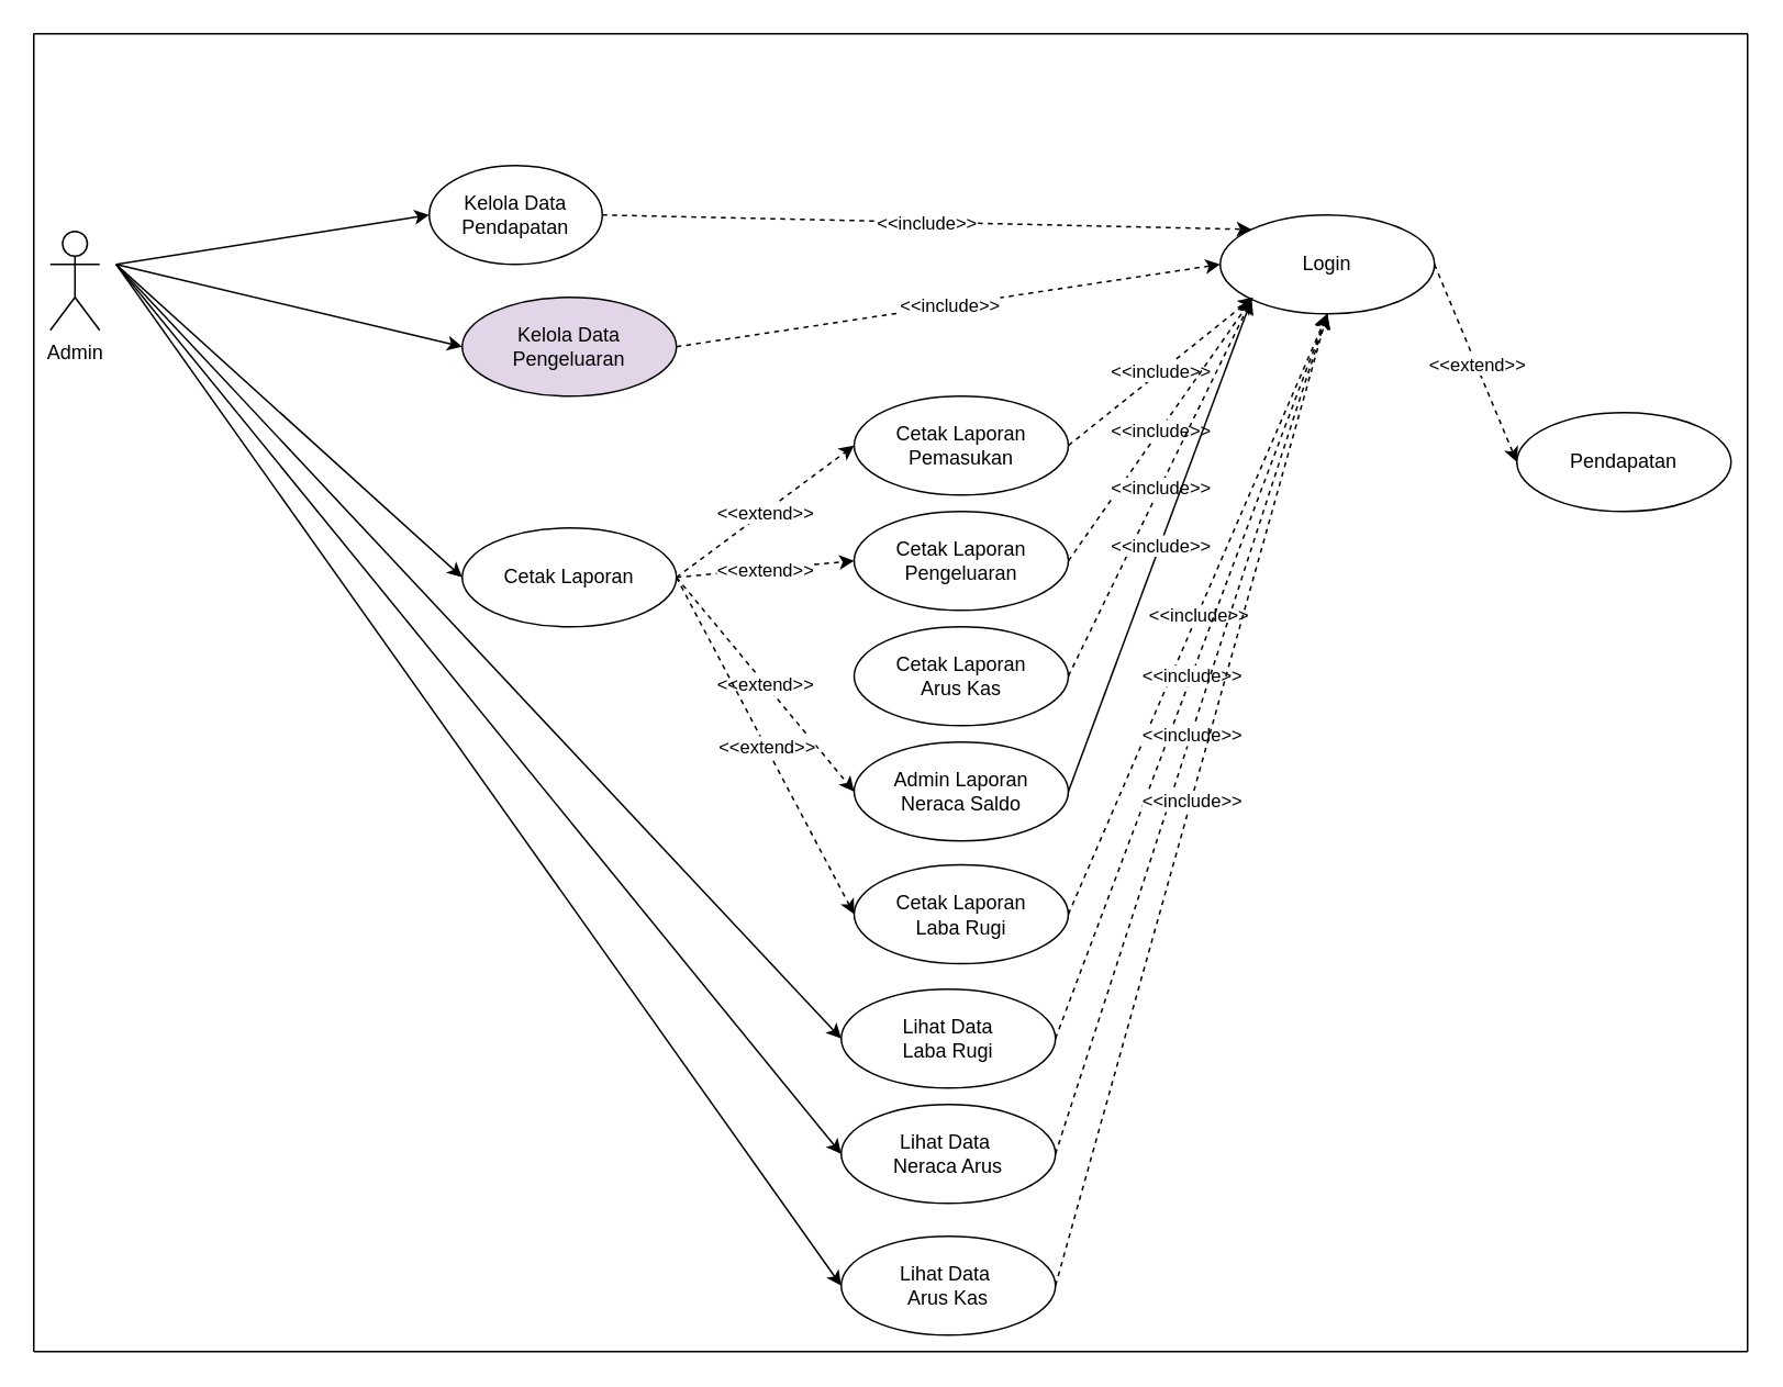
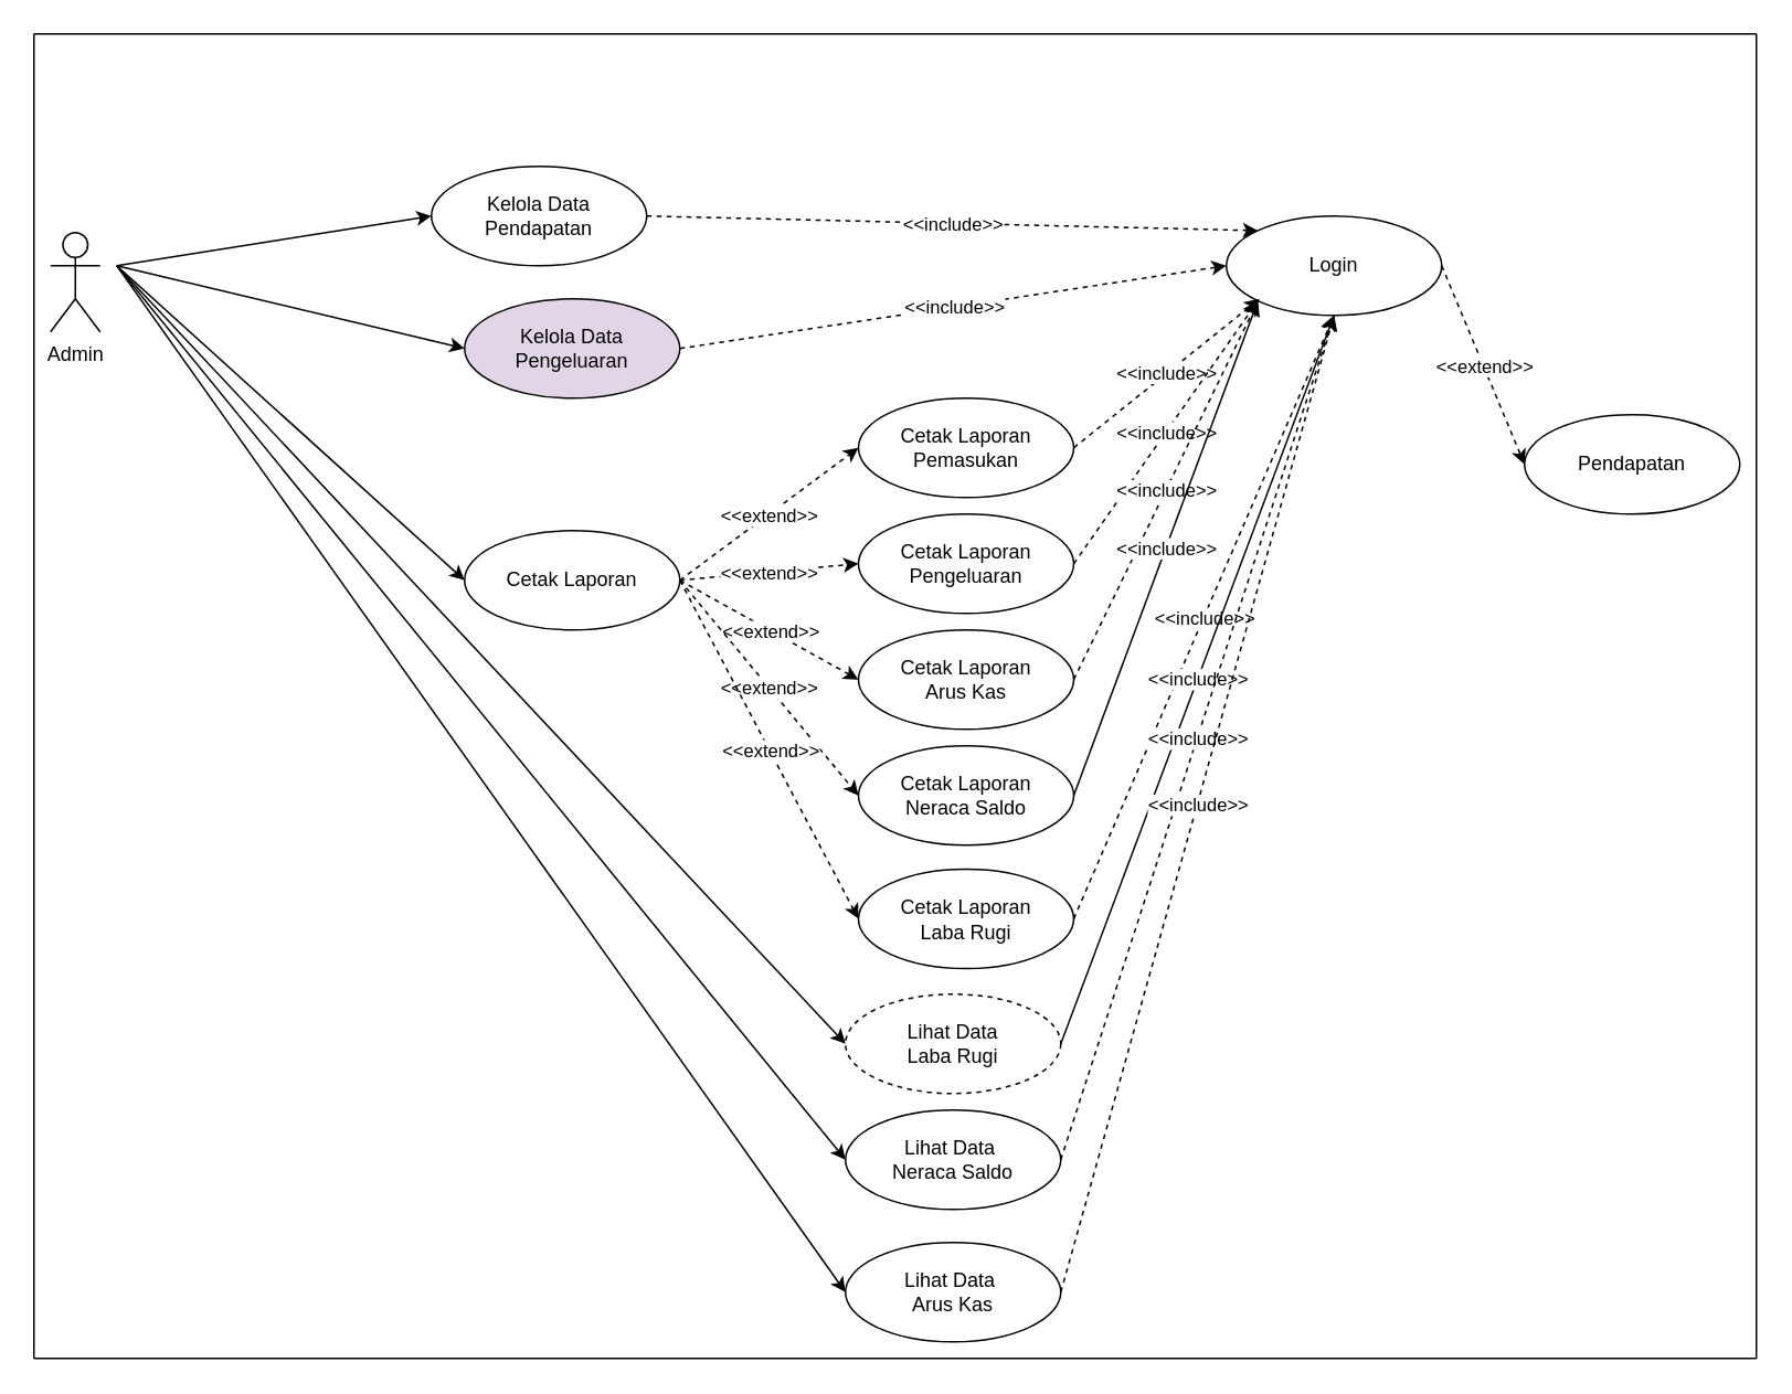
  <mxCell id="0" />
  <mxCell id="1" parent="0" />
  <mxCell id="2" value="Admin" style="shape=umlActor;verticalLabelPosition=bottom;verticalAlign=top;html=1;outlineConnect=0;" vertex="1" parent="1"><mxGeometry x="30" y="140" width="30" height="60" as="geometry" /></mxCell>
- <mxCell id="3" value="Kelola Data Pendapatan" style="ellipse;whiteSpace=wrap;html=1;" vertex="1" parent="1"><mxGeometry x="260" y="100" width="105" height="60" as="geometry" /></mxCell>
+ <mxCell id="3" value="Kelola Data Pendapatan" style="ellipse;whiteSpace=wrap;html=1;" vertex="1" parent="1"><mxGeometry x="260" y="100" width="130" height="60" as="geometry" /></mxCell>
  <mxCell id="4" value="Kelola Data Pengeluaran" style="ellipse;whiteSpace=wrap;html=1;fillColor=#e1d5e7;" vertex="1" parent="1"><mxGeometry x="280" y="180" width="130" height="60" as="geometry" /></mxCell>
  <mxCell id="5" value="Cetak Laporan" style="ellipse;whiteSpace=wrap;html=1;" vertex="1" parent="1"><mxGeometry x="280" y="320" width="130" height="60" as="geometry" /></mxCell>
  <mxCell id="6" value="Login" style="ellipse;whiteSpace=wrap;html=1;" vertex="1" parent="1"><mxGeometry x="740" y="130" width="130" height="60" as="geometry" /></mxCell>
  <mxCell id="7" value="" style="endArrow=classic;html=1;dashed=1;exitX=1;exitY=0.5;exitDx=0;exitDy=0;entryX=0;entryY=0;entryDx=0;entryDy=0;" edge="1" parent="1" source="3" target="6"><mxGeometry relative="1" as="geometry"><mxPoint x="400" y="90" as="sourcePoint" /><mxPoint x="200" y="380" as="targetPoint" /></mxGeometry></mxCell>
  <mxCell id="8" value="&amp;lt;&amp;lt;include&amp;gt;&amp;gt;" style="edgeLabel;resizable=0;html=1;align=center;verticalAlign=middle;" connectable="0" vertex="1" parent="7"><mxGeometry relative="1" as="geometry" /></mxCell>
  <mxCell id="9" value="" style="endArrow=classic;html=1;dashed=1;exitX=1;exitY=0.5;exitDx=0;exitDy=0;entryX=0;entryY=0.5;entryDx=0;entryDy=0;" edge="1" parent="1" source="4" target="6"><mxGeometry relative="1" as="geometry"><mxPoint x="360" y="70" as="sourcePoint" /><mxPoint x="480" y="150" as="targetPoint" /></mxGeometry></mxCell>
  <mxCell id="10" value="&amp;lt;&amp;lt;include&amp;gt;&amp;gt;" style="edgeLabel;resizable=0;html=1;align=center;verticalAlign=middle;" connectable="0" vertex="1" parent="9"><mxGeometry relative="1" as="geometry" /></mxCell>
  <mxCell id="11" value="Pendapatan" style="ellipse;whiteSpace=wrap;html=1;" vertex="1" parent="1"><mxGeometry x="920" y="250" width="130" height="60" as="geometry" /></mxCell>
  <mxCell id="12" value="" style="endArrow=none;html=1;" edge="1" parent="1"><mxGeometry width="50" height="50" relative="1" as="geometry"><mxPoint x="20" y="820" as="sourcePoint" /><mxPoint x="20" y="20" as="targetPoint" /></mxGeometry></mxCell>
  <mxCell id="13" value="" style="endArrow=none;html=1;" edge="1" parent="1"><mxGeometry width="50" height="50" relative="1" as="geometry"><mxPoint x="1060" y="820" as="sourcePoint" /><mxPoint x="1060" y="20" as="targetPoint" /></mxGeometry></mxCell>
  <mxCell id="14" value="" style="endArrow=none;html=1;" edge="1" parent="1"><mxGeometry width="50" height="50" relative="1" as="geometry"><mxPoint x="1060" y="820" as="sourcePoint" /><mxPoint x="20" y="820" as="targetPoint" /></mxGeometry></mxCell>
  <mxCell id="15" value="" style="endArrow=none;html=1;" edge="1" parent="1"><mxGeometry width="50" height="50" relative="1" as="geometry"><mxPoint x="1060" y="20" as="sourcePoint" /><mxPoint x="20" y="20" as="targetPoint" /></mxGeometry></mxCell>
- <mxCell id="16" value="Lihat Data &lt;br&gt;Laba Rugi" style="ellipse;whiteSpace=wrap;html=1;" vertex="1" parent="1"><mxGeometry x="510" y="600" width="130" height="60" as="geometry" /></mxCell>
- <mxCell id="17" value="Lihat Data&amp;nbsp;&lt;br&gt;Neraca Arus" style="ellipse;whiteSpace=wrap;html=1;" vertex="1" parent="1"><mxGeometry x="510" y="670" width="130" height="60" as="geometry" /></mxCell>
+ <mxCell id="16" value="Lihat Data &lt;br&gt;Laba Rugi" style="ellipse;whiteSpace=wrap;html=1;dashed=1;" vertex="1" parent="1"><mxGeometry x="510" y="600" width="130" height="60" as="geometry" /></mxCell>
+ <mxCell id="17" value="Lihat Data&amp;nbsp;&lt;br&gt;Neraca Saldo" style="ellipse;whiteSpace=wrap;html=1;" vertex="1" parent="1"><mxGeometry x="510" y="670" width="130" height="60" as="geometry" /></mxCell>
  <mxCell id="18" value="Lihat Data&amp;nbsp;&lt;br&gt;Arus Kas" style="ellipse;whiteSpace=wrap;html=1;" vertex="1" parent="1"><mxGeometry x="510" y="750" width="130" height="60" as="geometry" /></mxCell>
  <mxCell id="19" value="" style="endArrow=classic;html=1;entryX=0;entryY=0.5;entryDx=0;entryDy=0;" edge="1" parent="1" target="3"><mxGeometry width="50" height="50" relative="1" as="geometry"><mxPoint x="70" y="160" as="sourcePoint" /><mxPoint x="150" y="310" as="targetPoint" /></mxGeometry></mxCell>
  <mxCell id="20" value="" style="endArrow=classic;html=1;entryX=0;entryY=0.5;entryDx=0;entryDy=0;" edge="1" parent="1" target="4"><mxGeometry width="50" height="50" relative="1" as="geometry"><mxPoint x="70" y="160" as="sourcePoint" /><mxPoint x="230" y="70" as="targetPoint" /></mxGeometry></mxCell>
  <mxCell id="21" value="" style="endArrow=classic;html=1;entryX=0;entryY=0.5;entryDx=0;entryDy=0;" edge="1" parent="1" target="5"><mxGeometry width="50" height="50" relative="1" as="geometry"><mxPoint x="70" y="160" as="sourcePoint" /><mxPoint x="230" y="230" as="targetPoint" /></mxGeometry></mxCell>
  <mxCell id="22" value="" style="endArrow=classic;html=1;entryX=0;entryY=0.5;entryDx=0;entryDy=0;" edge="1" parent="1" target="16"><mxGeometry width="50" height="50" relative="1" as="geometry"><mxPoint x="70" y="160" as="sourcePoint" /><mxPoint x="230" y="310" as="targetPoint" /></mxGeometry></mxCell>
  <mxCell id="23" value="" style="endArrow=classic;html=1;entryX=0;entryY=0.5;entryDx=0;entryDy=0;" edge="1" parent="1" target="17"><mxGeometry width="50" height="50" relative="1" as="geometry"><mxPoint x="70" y="160" as="sourcePoint" /><mxPoint x="210" y="420" as="targetPoint" /></mxGeometry></mxCell>
  <mxCell id="24" value="" style="endArrow=classic;html=1;entryX=0;entryY=0.5;entryDx=0;entryDy=0;" edge="1" parent="1" target="18"><mxGeometry width="50" height="50" relative="1" as="geometry"><mxPoint x="70" y="160" as="sourcePoint" /><mxPoint x="230" y="450" as="targetPoint" /></mxGeometry></mxCell>
  <mxCell id="25" value="Cetak Laporan&lt;br&gt;Pemasukan" style="ellipse;whiteSpace=wrap;html=1;" vertex="1" parent="1"><mxGeometry x="517.83" y="240" width="130" height="60" as="geometry" /></mxCell>
  <mxCell id="26" value="Cetak Laporan&lt;br&gt;Pengeluaran" style="ellipse;whiteSpace=wrap;html=1;" vertex="1" parent="1"><mxGeometry x="517.83" y="310" width="130" height="60" as="geometry" /></mxCell>
  <mxCell id="27" value="Cetak Laporan&lt;br&gt;Arus Kas" style="ellipse;whiteSpace=wrap;html=1;" vertex="1" parent="1"><mxGeometry x="517.83" y="380" width="130" height="60" as="geometry" /></mxCell>
- <mxCell id="28" value="Admin Laporan&lt;br&gt;Neraca Saldo" style="ellipse;whiteSpace=wrap;html=1;" vertex="1" parent="1"><mxGeometry x="517.83" y="450" width="130" height="60" as="geometry" /></mxCell>
+ <mxCell id="28" value="Cetak Laporan&lt;br&gt;Neraca Saldo" style="ellipse;whiteSpace=wrap;html=1;" vertex="1" parent="1"><mxGeometry x="517.83" y="450" width="130" height="60" as="geometry" /></mxCell>
  <mxCell id="29" value="Cetak Laporan&lt;br&gt;Laba Rugi" style="ellipse;whiteSpace=wrap;html=1;" vertex="1" parent="1"><mxGeometry x="517.83" y="524.5" width="130" height="60" as="geometry" /></mxCell>
  <mxCell id="30" value="" style="endArrow=classic;html=1;exitX=1;exitY=0.5;exitDx=0;exitDy=0;entryX=0;entryY=0.5;entryDx=0;entryDy=0;dashed=1;" edge="1" parent="1" source="5" target="26"><mxGeometry relative="1" as="geometry"><mxPoint x="414" y="380" as="sourcePoint" /><mxPoint x="527.83" y="280" as="targetPoint" /></mxGeometry></mxCell>
  <mxCell id="31" value="&amp;lt;&amp;lt;extend&amp;gt;&amp;gt;" style="edgeLabel;resizable=0;html=1;align=center;verticalAlign=middle;" connectable="0" vertex="1" parent="30"><mxGeometry relative="1" as="geometry" /></mxCell>
+ <mxCell id="32" value="" style="endArrow=classic;html=1;exitX=1;exitY=0.5;exitDx=0;exitDy=0;entryX=0;entryY=0.5;entryDx=0;entryDy=0;dashed=1;" edge="1" parent="1" source="5" target="27"><mxGeometry relative="1" as="geometry"><mxPoint x="414" y="380" as="sourcePoint" /><mxPoint x="527.83" y="350" as="targetPoint" /></mxGeometry></mxCell>
+ <mxCell id="33" value="&amp;lt;&amp;lt;extend&amp;gt;&amp;gt;" style="edgeLabel;resizable=0;html=1;align=center;verticalAlign=middle;" connectable="0" vertex="1" parent="32"><mxGeometry relative="1" as="geometry" /></mxCell>
  <mxCell id="34" value="" style="endArrow=classic;html=1;exitX=1;exitY=0.5;exitDx=0;exitDy=0;entryX=0;entryY=0.5;entryDx=0;entryDy=0;dashed=1;" edge="1" parent="1" source="5" target="28"><mxGeometry relative="1" as="geometry"><mxPoint x="414" y="380" as="sourcePoint" /><mxPoint x="527.83" y="420" as="targetPoint" /></mxGeometry></mxCell>
  <mxCell id="35" value="&amp;lt;&amp;lt;extend&amp;gt;&amp;gt;" style="edgeLabel;resizable=0;html=1;align=center;verticalAlign=middle;" connectable="0" vertex="1" parent="34"><mxGeometry relative="1" as="geometry" /></mxCell>
  <mxCell id="36" value="" style="endArrow=classic;html=1;exitX=1;exitY=0.5;exitDx=0;exitDy=0;dashed=1;entryX=0;entryY=0.5;entryDx=0;entryDy=0;" edge="1" parent="1" source="5" target="29"><mxGeometry relative="1" as="geometry"><mxPoint x="414" y="380" as="sourcePoint" /><mxPoint x="510" y="550" as="targetPoint" /></mxGeometry></mxCell>
  <mxCell id="37" value="&amp;lt;&amp;lt;extend&amp;gt;&amp;gt;" style="edgeLabel;resizable=0;html=1;align=center;verticalAlign=middle;" connectable="0" vertex="1" parent="36"><mxGeometry relative="1" as="geometry" /></mxCell>
  <mxCell id="38" value="" style="endArrow=classic;html=1;dashed=1;exitX=1;exitY=0.5;exitDx=0;exitDy=0;" edge="1" parent="1" source="25"><mxGeometry relative="1" as="geometry"><mxPoint x="360" y="230" as="sourcePoint" /><mxPoint x="760" y="180" as="targetPoint" /></mxGeometry></mxCell>
  <mxCell id="39" value="&amp;lt;&amp;lt;include&amp;gt;&amp;gt;" style="edgeLabel;resizable=0;html=1;align=center;verticalAlign=middle;" connectable="0" vertex="1" parent="38"><mxGeometry relative="1" as="geometry" /></mxCell>
  <mxCell id="40" value="" style="endArrow=classic;html=1;dashed=1;exitX=1;exitY=0.5;exitDx=0;exitDy=0;entryX=0;entryY=1;entryDx=0;entryDy=0;" edge="1" parent="1" source="26" target="6"><mxGeometry relative="1" as="geometry"><mxPoint x="657.83" y="280" as="sourcePoint" /><mxPoint x="770" y="190" as="targetPoint" /></mxGeometry></mxCell>
  <mxCell id="41" value="&amp;lt;&amp;lt;include&amp;gt;&amp;gt;" style="edgeLabel;resizable=0;html=1;align=center;verticalAlign=middle;" connectable="0" vertex="1" parent="40"><mxGeometry relative="1" as="geometry" /></mxCell>
  <mxCell id="42" value="" style="endArrow=classic;html=1;dashed=1;exitX=1;exitY=0.5;exitDx=0;exitDy=0;entryX=0;entryY=1;entryDx=0;entryDy=0;" edge="1" parent="1" source="27" target="6"><mxGeometry relative="1" as="geometry"><mxPoint x="657.83" y="350" as="sourcePoint" /><mxPoint x="790" y="200" as="targetPoint" /></mxGeometry></mxCell>
  <mxCell id="43" value="&amp;lt;&amp;lt;include&amp;gt;&amp;gt;" style="edgeLabel;resizable=0;html=1;align=center;verticalAlign=middle;" connectable="0" vertex="1" parent="42"><mxGeometry relative="1" as="geometry" /></mxCell>
  <mxCell id="44" value="" style="endArrow=classic;html=1;dashed=0;exitX=1;exitY=0.5;exitDx=0;exitDy=0;entryX=0;entryY=1;entryDx=0;entryDy=0;" edge="1" parent="1" source="28" target="6"><mxGeometry relative="1" as="geometry"><mxPoint x="657.83" y="420" as="sourcePoint" /><mxPoint x="791" y="189" as="targetPoint" /></mxGeometry></mxCell>
  <mxCell id="45" value="&amp;lt;&amp;lt;include&amp;gt;&amp;gt;" style="edgeLabel;resizable=0;html=1;align=center;verticalAlign=middle;" connectable="0" vertex="1" parent="44"><mxGeometry relative="1" as="geometry" /></mxCell>
  <mxCell id="46" value="" style="endArrow=classic;html=1;dashed=1;exitX=1;exitY=0.5;exitDx=0;exitDy=0;entryX=0.5;entryY=1;entryDx=0;entryDy=0;" edge="1" parent="1" source="29" target="6"><mxGeometry relative="1" as="geometry"><mxPoint x="657.83" y="490" as="sourcePoint" /><mxPoint x="768.834" y="191.119" as="targetPoint" /></mxGeometry></mxCell>
  <mxCell id="47" value="&amp;lt;&amp;lt;include&amp;gt;&amp;gt;" style="edgeLabel;resizable=0;html=1;align=center;verticalAlign=middle;" connectable="0" vertex="1" parent="46"><mxGeometry relative="1" as="geometry" /></mxCell>
- <mxCell id="48" value="" style="endArrow=classic;html=1;dashed=1;entryX=0.5;entryY=1;entryDx=0;entryDy=0;exitX=1;exitY=0.5;exitDx=0;exitDy=0;" edge="1" parent="1" source="16" target="6"><mxGeometry relative="1" as="geometry"><mxPoint x="657.83" y="564.5" as="sourcePoint" /><mxPoint x="815" y="200" as="targetPoint" /></mxGeometry></mxCell>
+ <mxCell id="48" value="" style="endArrow=classic;html=1;dashed=0;entryX=0.5;entryY=1;entryDx=0;entryDy=0;exitX=1;exitY=0.5;exitDx=0;exitDy=0;" edge="1" parent="1" source="16" target="6"><mxGeometry relative="1" as="geometry"><mxPoint x="657.83" y="564.5" as="sourcePoint" /><mxPoint x="815" y="200" as="targetPoint" /></mxGeometry></mxCell>
  <mxCell id="49" value="&amp;lt;&amp;lt;include&amp;gt;&amp;gt;" style="edgeLabel;resizable=0;html=1;align=center;verticalAlign=middle;" connectable="0" vertex="1" parent="48"><mxGeometry relative="1" as="geometry" /></mxCell>
  <mxCell id="50" value="" style="endArrow=classic;html=1;dashed=1;entryX=0.5;entryY=1;entryDx=0;entryDy=0;exitX=1;exitY=0.5;exitDx=0;exitDy=0;" edge="1" parent="1" source="17" target="6"><mxGeometry relative="1" as="geometry"><mxPoint x="650" y="640" as="sourcePoint" /><mxPoint x="815" y="200" as="targetPoint" /></mxGeometry></mxCell>
  <mxCell id="51" value="&amp;lt;&amp;lt;include&amp;gt;&amp;gt;" style="edgeLabel;resizable=0;html=1;align=center;verticalAlign=middle;" connectable="0" vertex="1" parent="50"><mxGeometry relative="1" as="geometry" /></mxCell>
  <mxCell id="52" value="" style="endArrow=classic;html=1;dashed=1;entryX=0.5;entryY=1;entryDx=0;entryDy=0;exitX=1;exitY=0.5;exitDx=0;exitDy=0;" edge="1" parent="1" source="18" target="6"><mxGeometry relative="1" as="geometry"><mxPoint x="650" y="710" as="sourcePoint" /><mxPoint x="815" y="200" as="targetPoint" /></mxGeometry></mxCell>
  <mxCell id="53" value="&amp;lt;&amp;lt;include&amp;gt;&amp;gt;" style="edgeLabel;resizable=0;html=1;align=center;verticalAlign=middle;" connectable="0" vertex="1" parent="52"><mxGeometry relative="1" as="geometry" /></mxCell>
  <mxCell id="54" value="" style="endArrow=classic;html=1;exitX=1;exitY=0.5;exitDx=0;exitDy=0;entryX=0;entryY=0.5;entryDx=0;entryDy=0;dashed=1;" edge="1" parent="1" source="5"><mxGeometry relative="1" as="geometry"><mxPoint x="404" y="370" as="sourcePoint" /><mxPoint x="517.83" y="270" as="targetPoint" /></mxGeometry></mxCell>
  <mxCell id="55" value="&amp;lt;&amp;lt;extend&amp;gt;&amp;gt;" style="edgeLabel;resizable=0;html=1;align=center;verticalAlign=middle;" connectable="0" vertex="1" parent="54"><mxGeometry relative="1" as="geometry" /></mxCell>
  <mxCell id="56" value="" style="endArrow=classic;html=1;exitX=1;exitY=0.5;exitDx=0;exitDy=0;entryX=0;entryY=0.5;entryDx=0;entryDy=0;dashed=1;" edge="1" parent="1" source="6" target="11"><mxGeometry relative="1" as="geometry"><mxPoint x="414" y="380" as="sourcePoint" /><mxPoint x="527.83" y="280" as="targetPoint" /></mxGeometry></mxCell>
  <mxCell id="57" value="&amp;lt;&amp;lt;extend&amp;gt;&amp;gt;" style="edgeLabel;resizable=0;html=1;align=center;verticalAlign=middle;" connectable="0" vertex="1" parent="56"><mxGeometry relative="1" as="geometry" /></mxCell>
